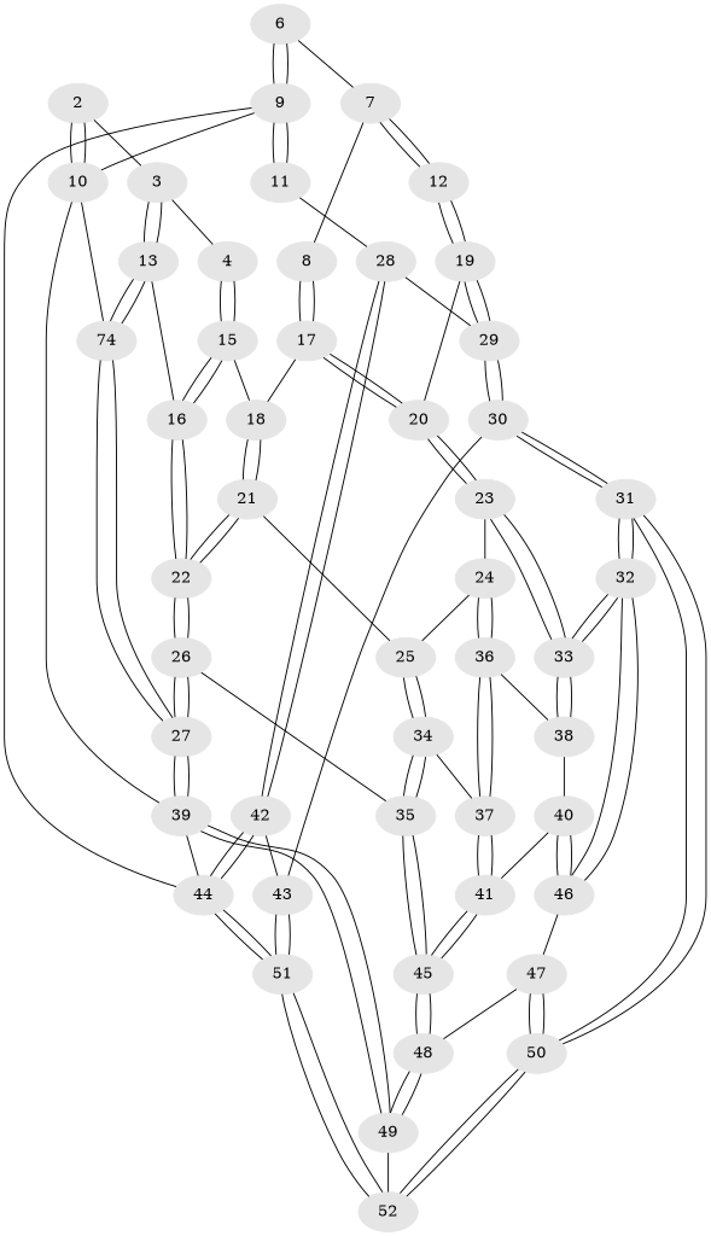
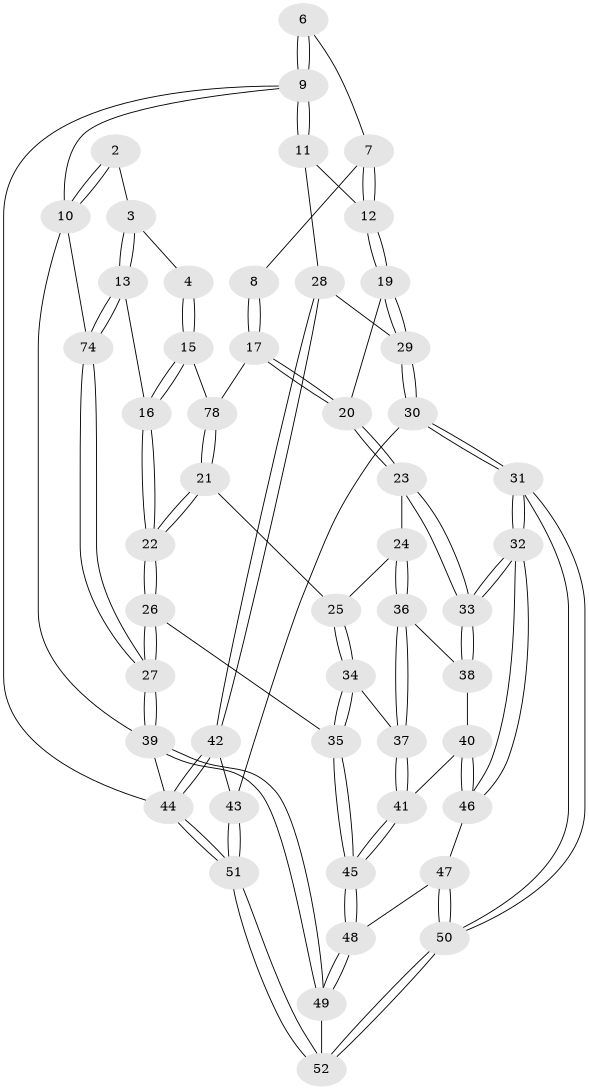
  graph {
    node [color=gray90 style=filled]
    2
    3
    10
    6
    7
    9
    4
    13
    n9 [label=74]
    39
    15
    16
-   18
+   18 [label=78]
    8
    17
    12
    11
    44
    19
    20
    28
    51
    27
    49
    29
    42
    22
    21
    26
    23
    25
    30
    24
    33
    34
    35
    36
    38
    37
    45
    43
    31
    32
    50
    46
    52
    47
    40
    41
    48
    2 -- 3
    2 -- 10
    2 -- 10
    3 -- 4
    3 -- 13
    3 -- 13
    10 -- n9
    10 -- 39
    6 -- 7
    6 -- 9
    6 -- 9
    7 -- 8
    7 -- 12
    7 -- 12
    9 -- 10
    9 -- 11
    9 -- 11
    9 -- 44
    4 -- 15
    4 -- 15
    13 -- n9
    13 -- n9
    13 -- 16
    n9 -- 27
    n9 -- 27
    39 -- 44
    39 -- 49
    39 -- 49
    15 -- 16
    15 -- 16
    15 -- 18
    16 -- 22
    16 -- 22
    18 -- 21
    18 -- 21
    8 -- 17
    8 -- 17
    17 -- 18
    17 -- 20
    17 -- 20
    12 -- 19
    12 -- 19
+   11 -- 12
    11 -- 28
    44 -- 51
    44 -- 51
    19 -- 20
    19 -- 29
    19 -- 29
    20 -- 23
    20 -- 23
    28 -- 29
    28 -- 42
    28 -- 42
    51 -- 52
    51 -- 52
    27 -- 39
    27 -- 39
    49 -- 52
    29 -- 30
    29 -- 30
    42 -- 44
    42 -- 44
    42 -- 43
    22 -- 26
    22 -- 26
    21 -- 22
    21 -- 22
    21 -- 25
    26 -- 27
    26 -- 27
    26 -- 35
    23 -- 24
    23 -- 33
    23 -- 33
    25 -- 34
    25 -- 34
    30 -- 43
    30 -- 31
    30 -- 31
    24 -- 25
    24 -- 36
    24 -- 36
    33 -- 38
    33 -- 38
    34 -- 35
    34 -- 35
    34 -- 37
    35 -- 45
    35 -- 45
    36 -- 38
    36 -- 37
    36 -- 37
    38 -- 40
    37 -- 41
    37 -- 41
    45 -- 48
    45 -- 48
    43 -- 51
    43 -- 51
    31 -- 32
    31 -- 32
    31 -- 50
    31 -- 50
    32 -- 33
    32 -- 33
    32 -- 46
    32 -- 46
    50 -- 52
    50 -- 52
    46 -- 47
    47 -- 50
    47 -- 50
    47 -- 48
    40 -- 46
    40 -- 46
    40 -- 41
    41 -- 45
    41 -- 45
    48 -- 49
    48 -- 49
  }
